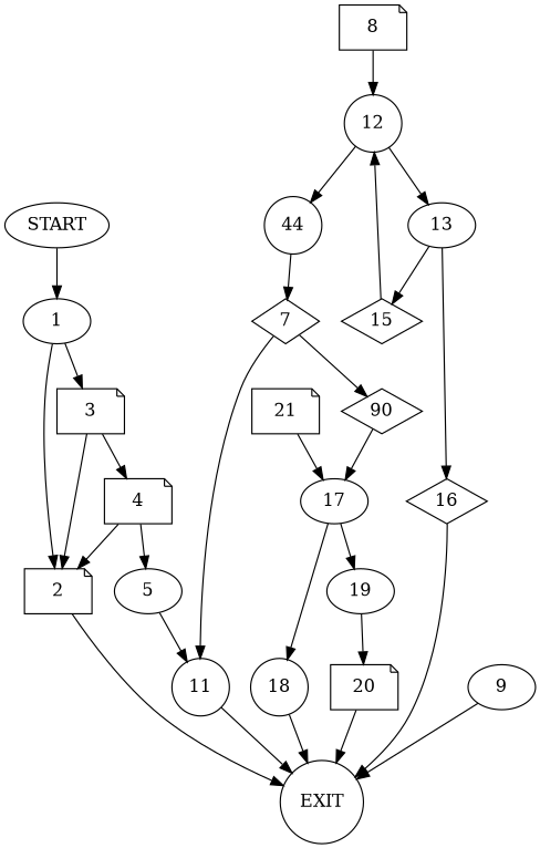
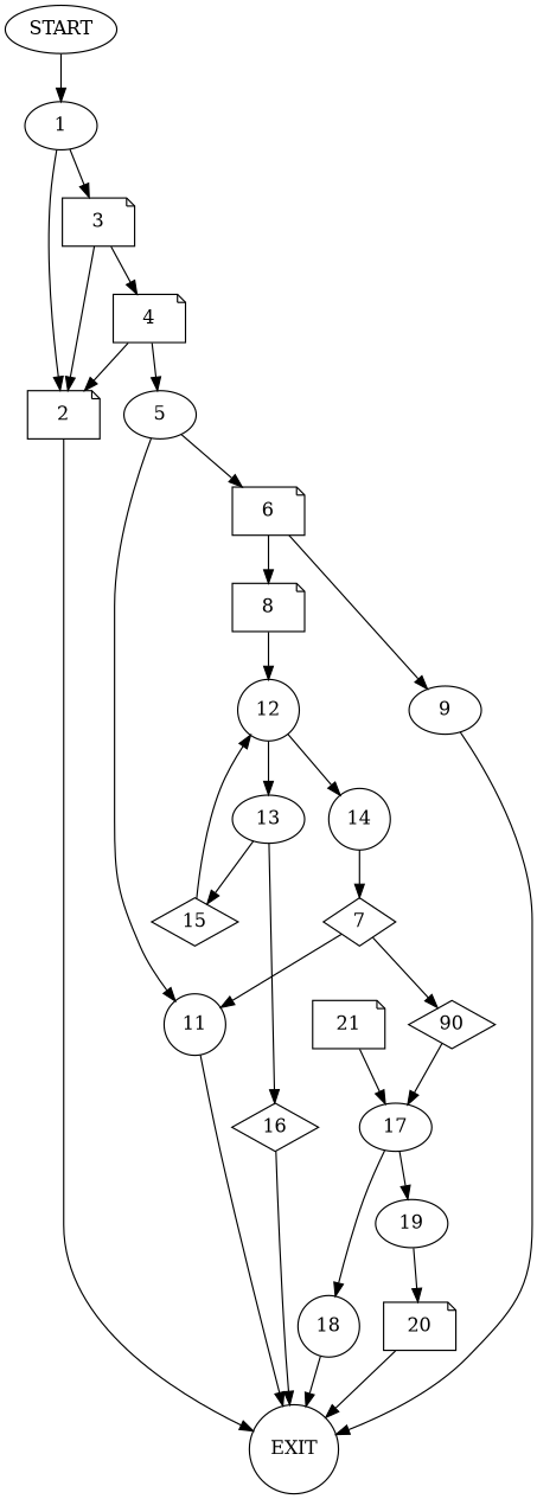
  digraph {
    node [shape=ellipse]
    n1 [label=START]
    1
    2 [shape=note]
    3 [shape=note]
    n5 [label=EXIT shape=circle]
    4 [shape=note]
    5
+   6 [shape=note]
    11 [shape=circle]
    8 [shape=note]
    9
    7 [shape=diamond]
    n13 [label=90 shape=diamond]
    12 [shape=circle]
    17
    13
-   14 [shape=circle label=44]
+   14 [shape=circle]
    18 [shape=circle]
    19
    15 [shape=diamond]
    16 [shape=diamond]
    20 [shape=note]
    21 [shape=note]
    n1 -> 1
    1 -> 2
    1 -> 3
    2 -> n5
    3 -> 2
    3 -> 4
    4 -> 2
    4 -> 5
+   5 -> 6
    5 -> 11
+   6 -> 8
+   6 -> 9
    11 -> n5
    8 -> 12
    9 -> n5
    7 -> 11
    7 -> n13
    n13 -> 17
    12 -> 13
    12 -> 14
    17 -> 18
    17 -> 19
    13 -> 15
    13 -> 16
    14 -> 7
    18 -> n5
    19 -> 20
    15 -> 12
    16 -> n5
    20 -> n5
    21 -> 17
  }
